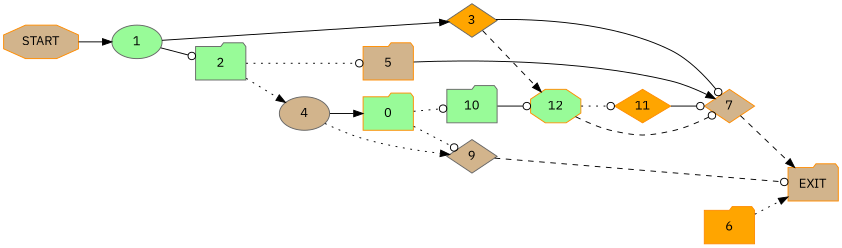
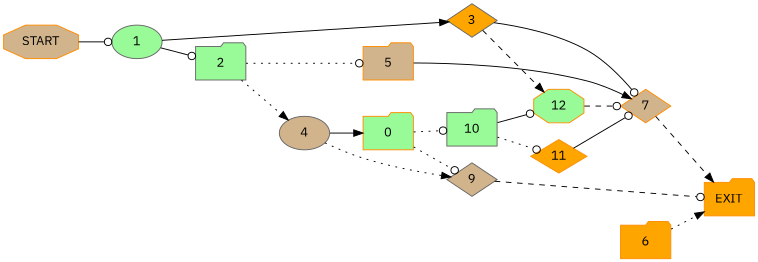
  digraph {
    fontname="IBM Plex Sans"
    rankdir=LR
    node [color=darkorange fillcolor=tan fontname="IBM Plex Sans" shape=folder style=filled]
    edge [arrowhead=odot fontname="IBM Plex Sans" style=solid]
    n1 [label=START shape=octagon]
    1 [color=gray40 fillcolor=palegreen shape=ellipse]
    2 [color=gray40 fillcolor=palegreen]
    3 [color=gray40 fillcolor=orange shape=diamond]
-   n5 [label=EXIT]
+   n5 [fillcolor=orange label=EXIT]
    4 [color=gray40 shape=ellipse]
    5
    7 [shape=diamond]
    12 [fillcolor=palegreen shape=octagon]
    n10 [fillcolor=palegreen label=0]
    9 [color=gray40 shape=diamond]
    6 [fillcolor=orange]
    10 [color=gray40 fillcolor=palegreen]
    11 [fillcolor=orange shape=diamond]
-   n1 -> 1 [arrowhead=normal]
+   n1 -> 1
    1 -> 2
    1 -> 3 [arrowhead=normal]
    2 -> 4 [arrowhead=normal style=dotted]
    2 -> 5 [style=dotted]
    3 -> 7
    3 -> 12 [arrowhead=normal style=dashed]
    4 -> n10 [arrowhead=normal]
    4 -> 9 [arrowhead=normal style=dotted]
    5 -> 7 [arrowhead=normal]
    7 -> n5 [arrowhead=normal style=dashed]
    12 -> 7 [style=dashed]
    n10 -> 9 [style=dotted]
    n10 -> 10 [style=dotted]
    9 -> n5 [style=dashed]
    6 -> n5 [arrowhead=normal style=dotted]
    10 -> 12
-   12 -> 11 [style=dotted]
+   10 -> 11 [style=dotted]
    11 -> 7
  }
